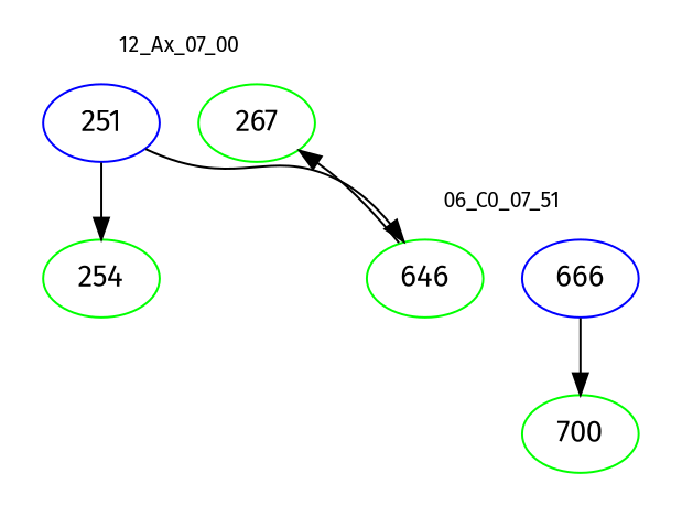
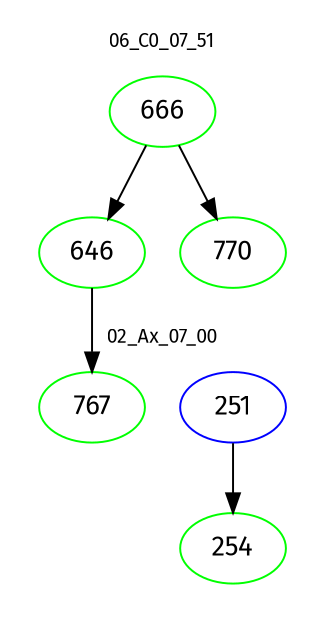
  digraph {
    fontname="Fira Sans"
    node [color=green fontname="Fira Sans"]
    edge [color=black fontname="Fira Sans"]
    n1 [color=blue label=251]
-   n2 [label=267]
+   n2 [label=767]
    n3 [label=254]
-   n4 [color=blue label=666]
+   n4 [label=666]
    n5 [label=646]
-   n6 [label=700]
+   n6 [label=770]
    subgraph cluster_1 {
      color=white
      fontsize=10
-     label="12_Ax_07_00"
+     label="02_Ax_07_00"
      n1
      n2
      n3
    }
    subgraph cluster_2 {
      color=white
      fontsize=10
      label="06_C0_07_51"
      n4
      n5
      n6
    }
    n1 -> n3
-   n1 -> n5
+   n4 -> n5
    n4 -> n6
    n5 -> n2
  }
